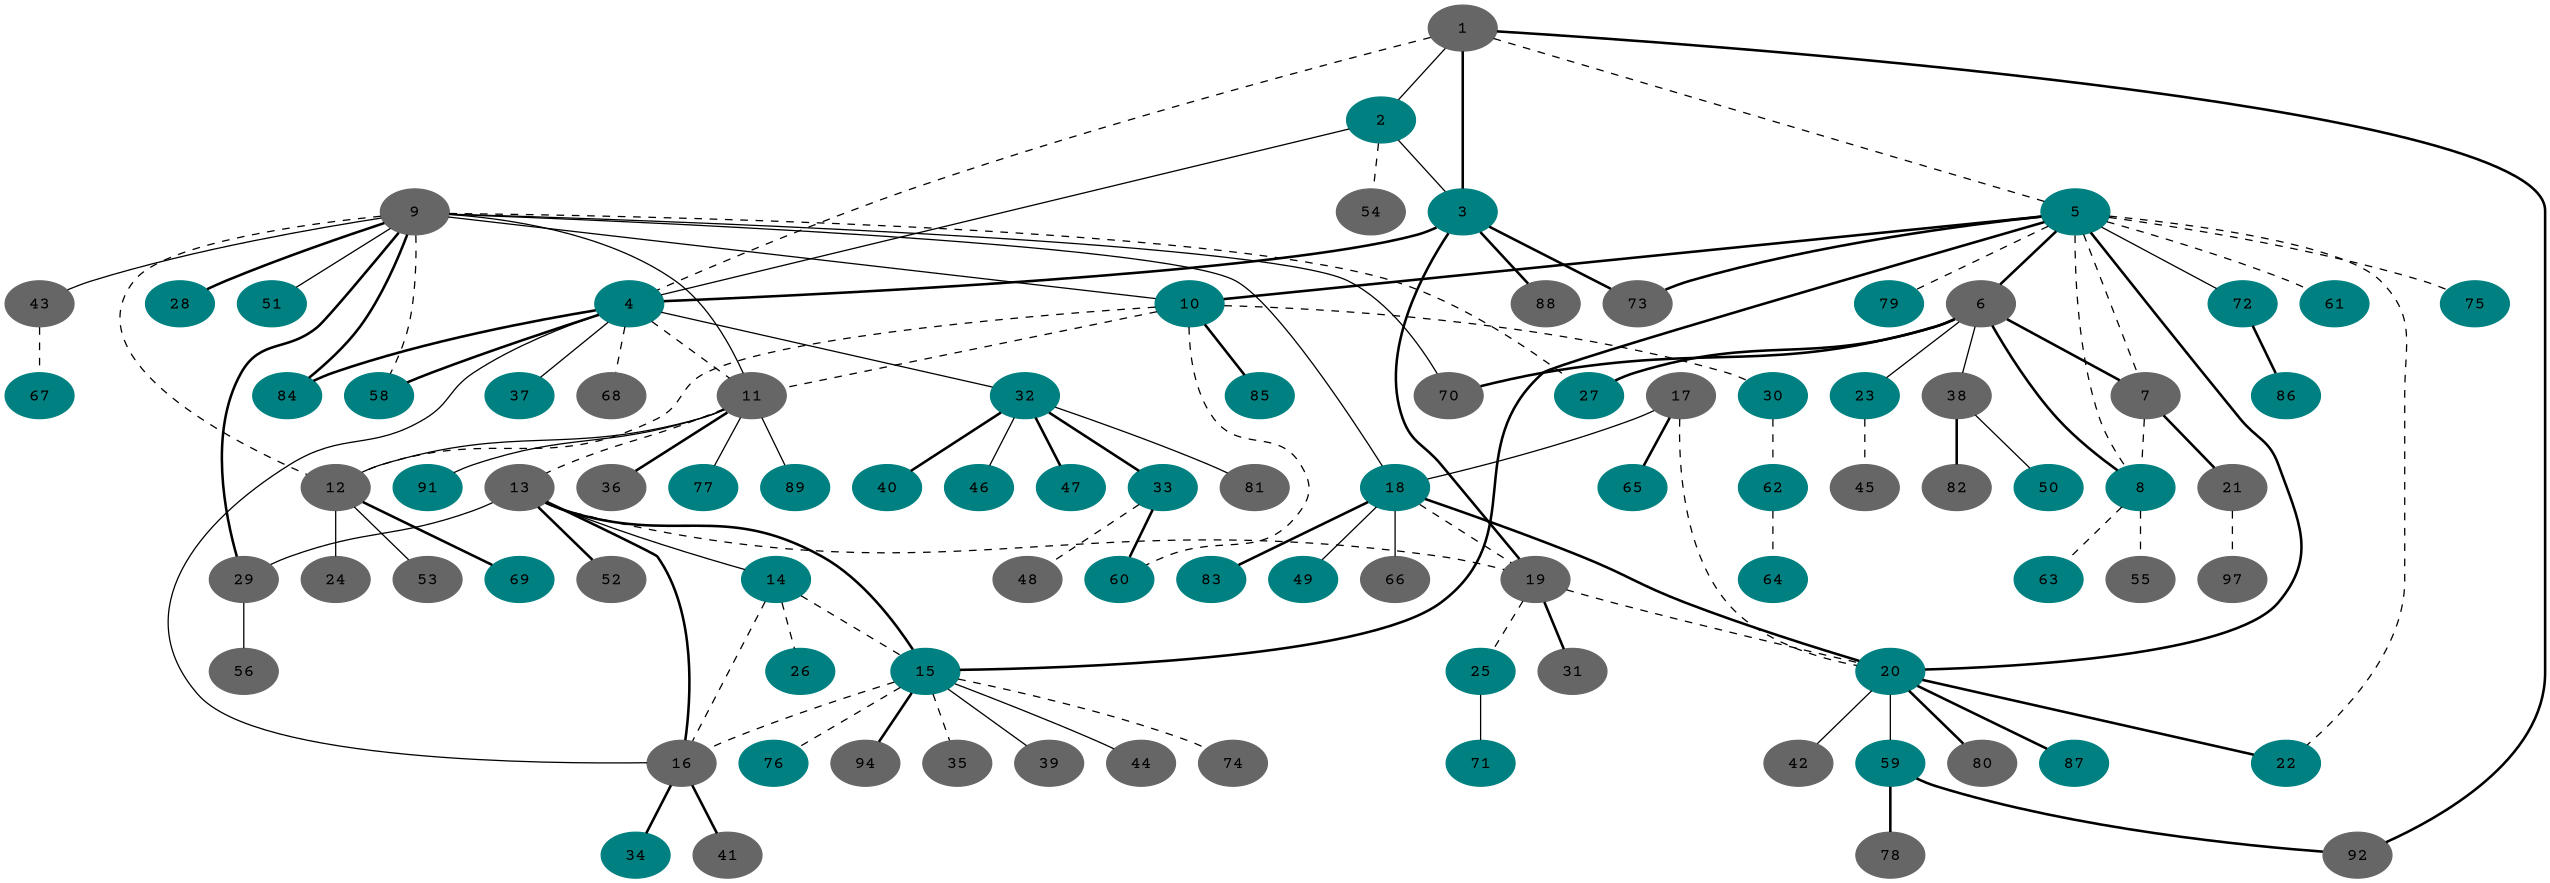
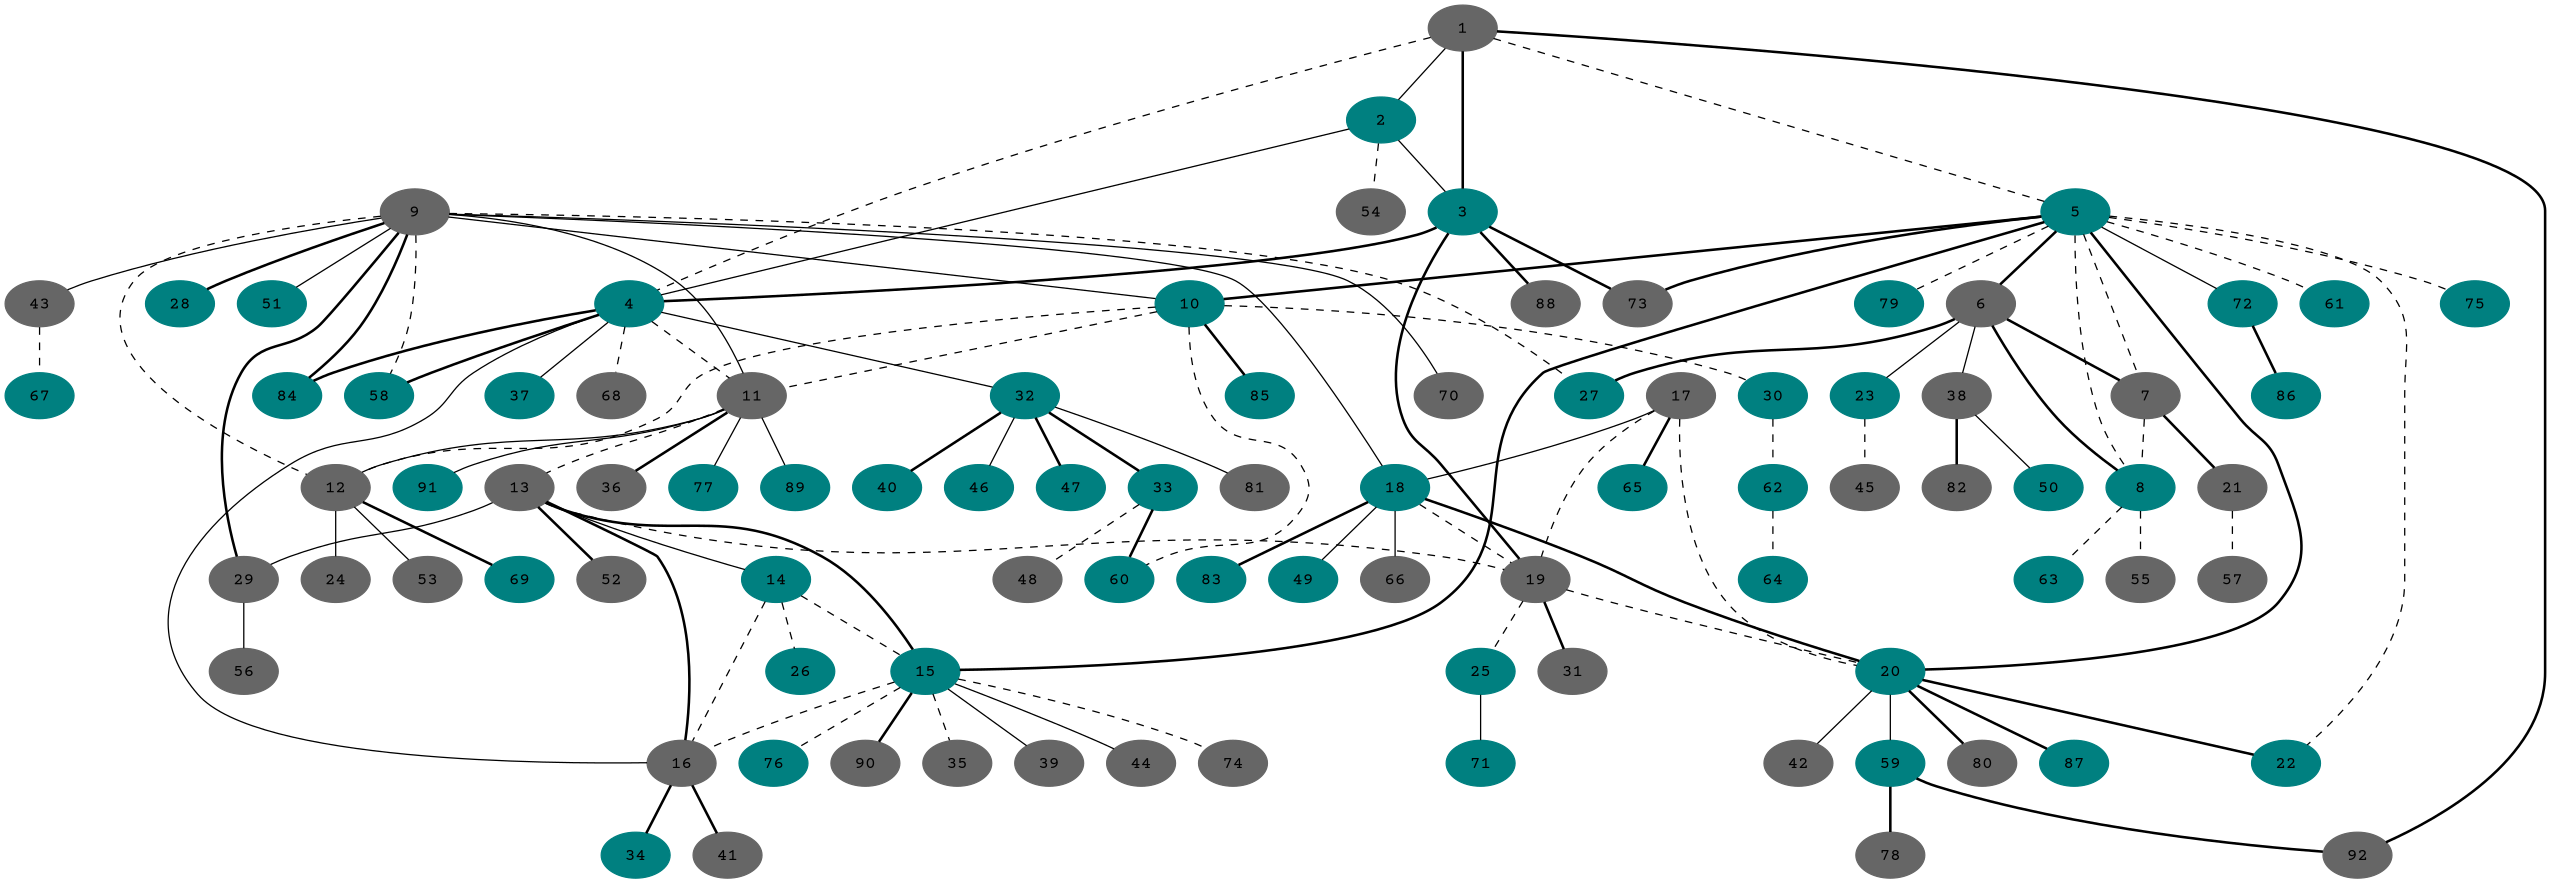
  graph {
    fontname="Courier Prime"
    node [color=teal fontname="Courier Prime" style=filled]
    edge [fontname="Courier Prime" style=bold]
    1 [color=gray40]
    2
    3
    4
    5
    92 [color=gray40]
    54 [color=gray40]
    19 [color=gray40]
    73 [color=gray40]
    88 [color=gray40]
    11 [color=gray40]
    16 [color=gray40]
    32
    37
    58
    68 [color=gray40]
    84
    6 [color=gray40]
    7 [color=gray40]
    8
    10
    15
    20
    22
    61
    72
    75
    79
    25
    31 [color=gray40]
    12 [color=gray40]
    13 [color=gray40]
    36 [color=gray40]
    77
    89
    91
    34
    41 [color=gray40]
    33
    40
    46
    47
    81 [color=gray40]
    23
    27
    38 [color=gray40]
    70 [color=gray40]
    21 [color=gray40]
    55 [color=gray40]
    63
    30
    60
    85
    35 [color=gray40]
    39 [color=gray40]
    44 [color=gray40]
    74 [color=gray40]
    76
-   90 [color=gray40 label=94]
+   90 [color=gray40]
    42 [color=gray40]
    59
    80 [color=gray40]
    87
    86
    45 [color=gray40]
    50
    82 [color=gray40]
-   57 [color=gray40 label=97]
+   57 [color=gray40]
    9 [color=gray40]
    18
    28
    29 [color=gray40]
    43 [color=gray40]
    51
    24 [color=gray40]
    53 [color=gray40]
    69
    49
    66 [color=gray40]
    83
    56 [color=gray40]
    67
    62
    14
    52 [color=gray40]
    26
    17 [color=gray40]
    65
    71
    78 [color=gray40]
    64
    48 [color=gray40]
    1 -- 2 [style=solid]
    1 -- 3
    1 -- 4 [style=dashed]
    1 -- 5 [style=dashed]
    1 -- 92
    2 -- 3 [style=solid]
    2 -- 4 [style=solid]
    2 -- 54 [style=dashed]
    3 -- 4
    3 -- 19
    3 -- 73
    3 -- 88
    4 -- 11 [style=dashed]
    4 -- 16 [style=solid]
    4 -- 32 [style=solid]
    4 -- 37 [style=solid]
    4 -- 58
    4 -- 68 [style=dashed]
    4 -- 84
    5 -- 73
    5 -- 6
    5 -- 7 [style=dashed]
    5 -- 8 [style=dashed]
    5 -- 10
    5 -- 15
    5 -- 20
    5 -- 22 [style=dashed]
    5 -- 61 [style=dashed]
    5 -- 72 [style=solid]
    5 -- 75 [style=dashed]
    5 -- 79 [style=dashed]
    19 -- 20 [style=dashed]
    19 -- 25 [style=dashed]
    19 -- 31
    11 -- 12 [style=solid]
    11 -- 13 [style=dashed]
    11 -- 36
    11 -- 77 [style=solid]
    11 -- 89 [style=solid]
    11 -- 91 [style=solid]
    16 -- 34
    16 -- 41
    32 -- 33
    32 -- 40
    32 -- 46 [style=solid]
    32 -- 47
    32 -- 81 [style=solid]
    6 -- 7
    6 -- 8
    6 -- 23 [style=solid]
    6 -- 27
    6 -- 38 [style=solid]
-   6 -- 70
    7 -- 8 [style=dashed]
    7 -- 21
    8 -- 55 [style=dashed]
    8 -- 63 [style=dashed]
    10 -- 11 [style=dashed]
    10 -- 12 [style=dashed]
    10 -- 30 [style=dashed]
    10 -- 60 [style=dashed]
    10 -- 85
    15 -- 16 [style=dashed]
    15 -- 35 [style=dashed]
    15 -- 39 [style=solid]
    15 -- 44 [style=solid]
    15 -- 74 [style=dashed]
    15 -- 76 [style=dashed]
    15 -- 90
    20 -- 22
    20 -- 42 [style=solid]
    20 -- 59 [style=solid]
    20 -- 80
    20 -- 87
    72 -- 86
    25 -- 71 [style=solid]
    12 -- 24 [style=solid]
    12 -- 53 [style=solid]
    12 -- 69
    13 -- 19 [style=dashed]
    13 -- 16
    13 -- 15
    13 -- 29 [style=solid]
    13 -- 14 [style=solid]
    13 -- 52
    33 -- 60
    33 -- 48 [style=dashed]
    23 -- 45 [style=dashed]
    38 -- 50 [style=solid]
    38 -- 82
    21 -- 57 [style=dashed]
    30 -- 62 [style=dashed]
    59 -- 92
    59 -- 78
    9 -- 11 [style=solid]
    9 -- 58 [style=dashed]
    9 -- 84
    9 -- 10 [style=solid]
    9 -- 12 [style=dashed]
    9 -- 27 [style=dashed]
    9 -- 70 [style=solid]
    9 -- 18 [style=solid]
    9 -- 28
    9 -- 29
    9 -- 43 [style=solid]
    9 -- 51 [style=solid]
    18 -- 19 [style=dashed]
    18 -- 20
    18 -- 49 [style=solid]
    18 -- 66 [style=solid]
    18 -- 83
    29 -- 56 [style=solid]
    43 -- 67 [style=dashed]
    62 -- 64 [style=dashed]
    14 -- 16 [style=dashed]
    14 -- 15 [style=dashed]
    14 -- 26 [style=dashed]
+   17 -- 19 [style=dashed]
    17 -- 20 [style=dashed]
    17 -- 18 [style=solid]
    17 -- 65
  }
